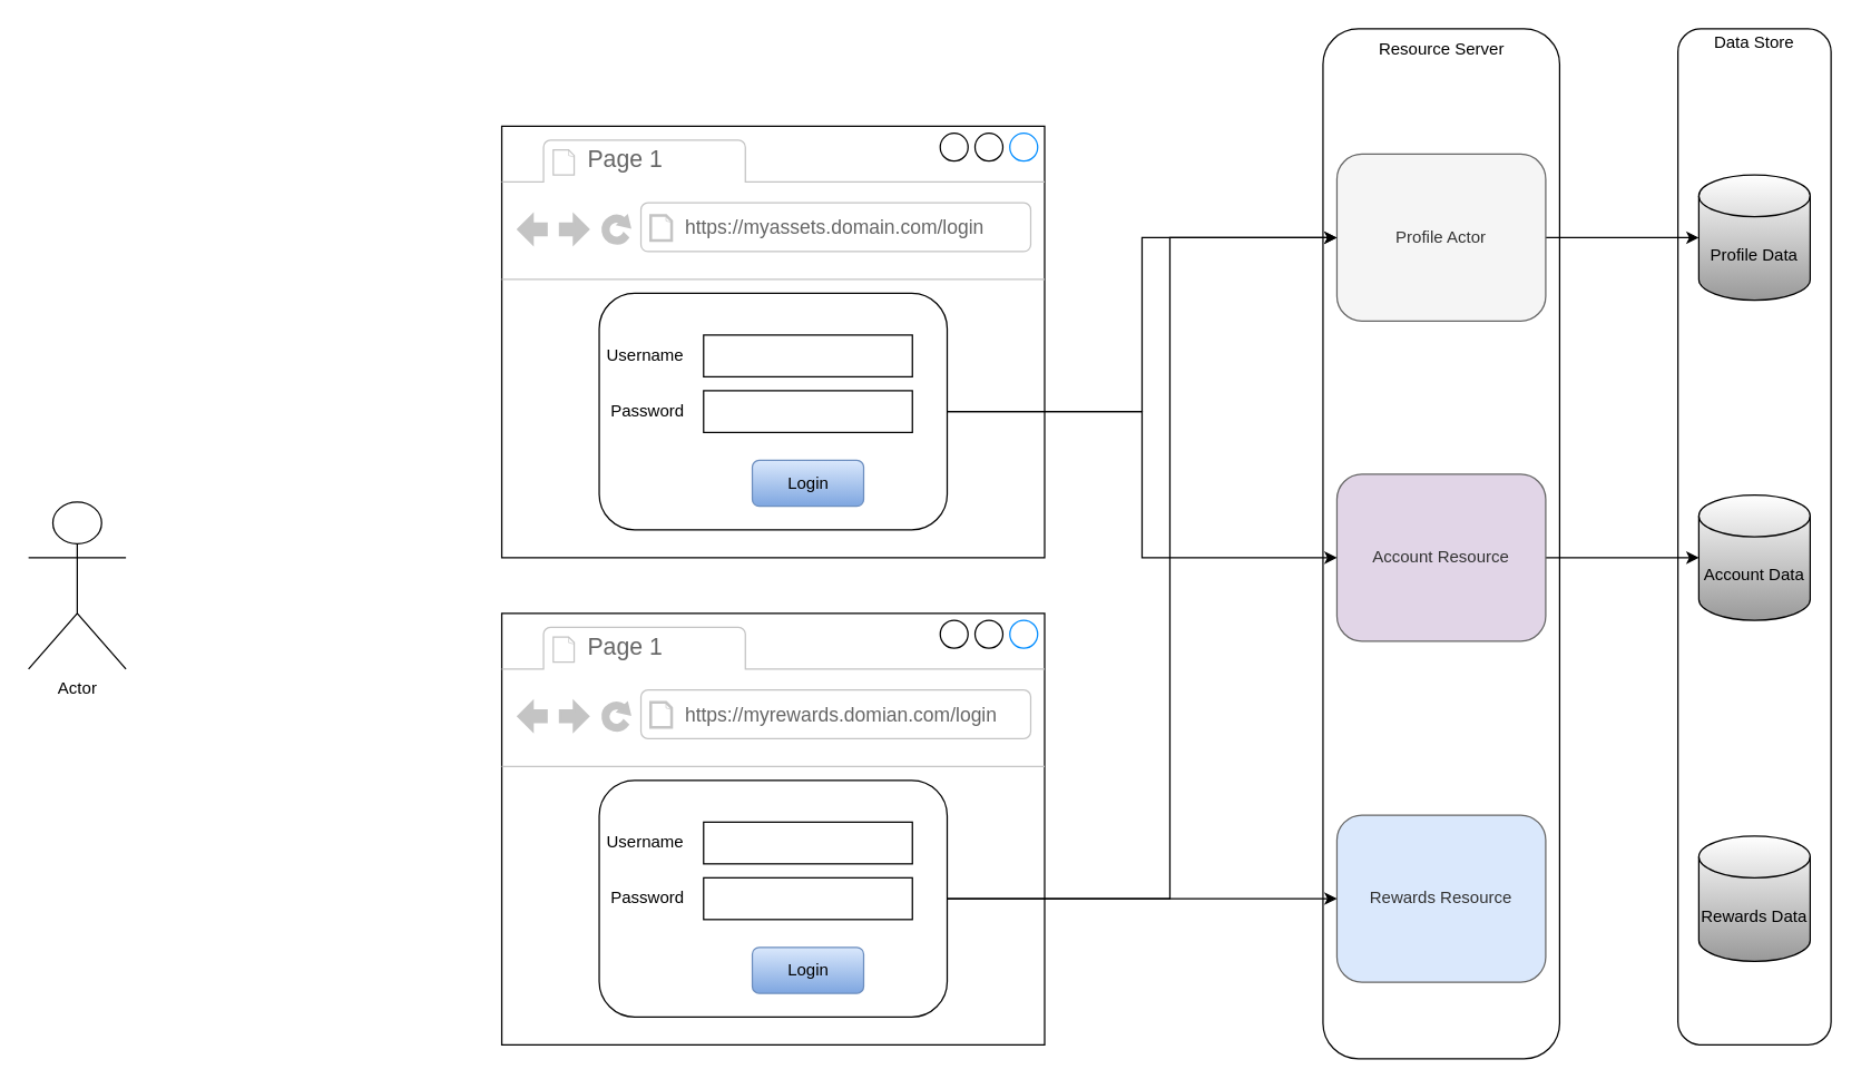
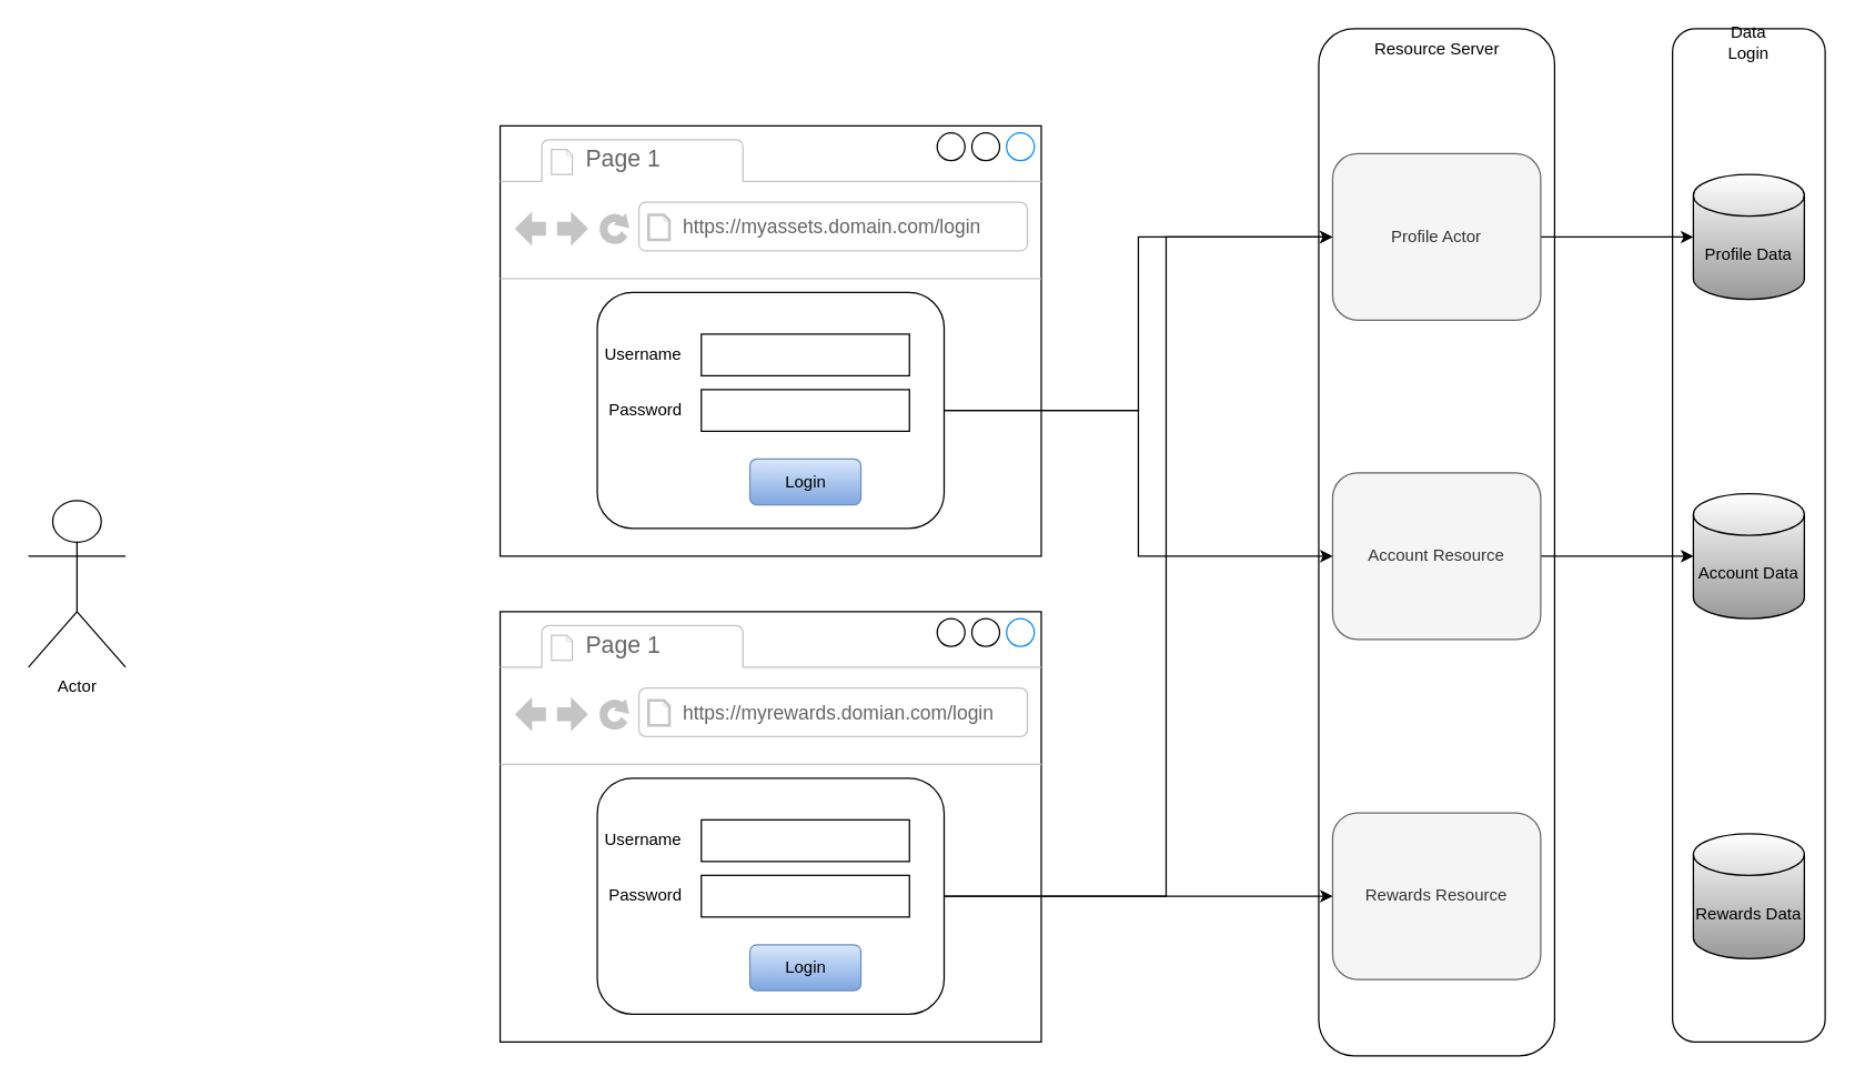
  <mxCell id="0" />
  <mxCell id="1" parent="0" />
  <mxCell id="2" value="" style="rounded=1;whiteSpace=wrap;html=1;glass=0;sketch=0;" parent="1" vertex="1"><mxGeometry x="1205" y="20" width="110" height="730" as="geometry" /></mxCell>
  <mxCell id="3" value="Actor" style="shape=umlActor;verticalLabelPosition=bottom;verticalAlign=top;html=1;outlineConnect=0;" parent="1" vertex="1"><mxGeometry x="20" y="360" width="70" height="120" as="geometry" /></mxCell>
  <mxCell id="4" value="Profile Data" style="shape=cylinder3;whiteSpace=wrap;html=1;boundedLbl=1;backgroundOutline=1;size=15;gradientColor=#999999;" parent="1" vertex="1"><mxGeometry x="1220" y="125" width="80" height="90" as="geometry" /></mxCell>
  <mxCell id="5" value="" style="rounded=1;whiteSpace=wrap;html=1;" parent="1" vertex="1"><mxGeometry x="950" y="20" width="170" height="740" as="geometry" /></mxCell>
  <mxCell id="6" value="Resource Server" style="text;html=1;strokeColor=none;fillColor=none;align=center;verticalAlign=middle;whiteSpace=wrap;rounded=0;" parent="1" vertex="1"><mxGeometry x="987.5" y="20" width="95" height="30" as="geometry" /></mxCell>
  <mxCell id="7" style="edgeStyle=orthogonalEdgeStyle;rounded=0;orthogonalLoop=1;jettySize=auto;html=1;exitX=1;exitY=0.5;exitDx=0;exitDy=0;" parent="1" source="8" target="4" edge="1"><mxGeometry relative="1" as="geometry" /></mxCell>
  <mxCell id="8" value="Profile Actor" style="rounded=1;whiteSpace=wrap;html=1;sketch=0;glass=0;gradientDirection=south;fillColor=#f5f5f5;strokeColor=#666666;fontColor=#333333;" parent="1" vertex="1"><mxGeometry x="960" y="110" width="150" height="120" as="geometry" /></mxCell>
- <mxCell id="9" value="Data Store" style="text;html=1;strokeColor=none;fillColor=none;align=center;verticalAlign=middle;whiteSpace=wrap;rounded=0;glass=0;sketch=0;" parent="1" vertex="1"><mxGeometry x="1230" y="20" width="60" height="20" as="geometry" /></mxCell>
+ <mxCell id="9" value="Data Login" style="text;html=1;strokeColor=none;fillColor=none;align=center;verticalAlign=middle;whiteSpace=wrap;rounded=0;glass=0;sketch=0;" parent="1" vertex="1"><mxGeometry x="1230" y="20" width="60" height="20" as="geometry" /></mxCell>
  <mxCell id="10" value="" style="strokeWidth=1;shadow=0;dashed=0;align=center;html=1;shape=mxgraph.mockup.containers.browserWindow;rSize=0;strokeColor2=#008cff;strokeColor3=#c4c4c4;mainText=,;recursiveResize=0;rounded=1;glass=0;sketch=0;" parent="1" vertex="1"><mxGeometry x="360" y="90" width="390" height="310" as="geometry" /></mxCell>
  <mxCell id="11" value="Page 1" style="strokeWidth=1;shadow=0;dashed=0;align=center;html=1;shape=mxgraph.mockup.containers.anchor;fontSize=17;fontColor=#666666;align=left;" parent="10" vertex="1"><mxGeometry x="60" y="12" width="110" height="26" as="geometry" /></mxCell>
  <mxCell id="12" value="&lt;font style=&quot;font-size: 14px&quot;&gt;https://myassets.domain.com/login&lt;/font&gt;" style="strokeWidth=1;shadow=0;dashed=0;align=center;html=1;shape=mxgraph.mockup.containers.anchor;rSize=0;fontSize=17;fontColor=#666666;align=left;" parent="10" vertex="1"><mxGeometry x="130" y="60" width="250" height="26" as="geometry" /></mxCell>
  <mxCell id="13" value="" style="rounded=1;whiteSpace=wrap;html=1;glass=0;sketch=0;" parent="10" vertex="1"><mxGeometry x="70" y="120" width="250" height="170" as="geometry" /></mxCell>
  <mxCell id="14" value="" style="rounded=0;whiteSpace=wrap;html=1;glass=0;sketch=0;" parent="10" vertex="1"><mxGeometry x="145" y="150" width="150" height="30" as="geometry" /></mxCell>
  <mxCell id="15" value="Username&amp;nbsp;" style="text;html=1;strokeColor=none;fillColor=none;align=center;verticalAlign=middle;whiteSpace=wrap;rounded=0;glass=0;sketch=0;" parent="10" vertex="1"><mxGeometry x="75" y="152.5" width="60" height="25" as="geometry" /></mxCell>
  <mxCell id="16" value="Password" style="text;html=1;strokeColor=none;fillColor=none;align=center;verticalAlign=middle;whiteSpace=wrap;rounded=0;glass=0;sketch=0;" parent="10" vertex="1"><mxGeometry x="75" y="192.5" width="60" height="25" as="geometry" /></mxCell>
  <mxCell id="17" value="" style="rounded=0;whiteSpace=wrap;html=1;glass=0;sketch=0;" parent="10" vertex="1"><mxGeometry x="145" y="190" width="150" height="30" as="geometry" /></mxCell>
  <mxCell id="18" value="Login" style="rounded=1;align=center;html=1;fontSize=12;glass=0;sketch=0;gradientColor=#7ea6e0;fillColor=#dae8fc;strokeColor=#6c8ebf;" parent="10" vertex="1"><mxGeometry x="180" y="240" width="80" height="33" as="geometry" /></mxCell>
  <mxCell id="19" value="" style="strokeWidth=1;shadow=0;dashed=0;align=center;html=1;shape=mxgraph.mockup.containers.browserWindow;rSize=0;strokeColor2=#008cff;strokeColor3=#c4c4c4;mainText=,;recursiveResize=0;rounded=1;glass=0;sketch=0;" parent="1" vertex="1"><mxGeometry x="360" y="440" width="390" height="310" as="geometry" /></mxCell>
  <mxCell id="20" value="Page 1" style="strokeWidth=1;shadow=0;dashed=0;align=center;html=1;shape=mxgraph.mockup.containers.anchor;fontSize=17;fontColor=#666666;align=left;" parent="19" vertex="1"><mxGeometry x="60" y="12" width="110" height="26" as="geometry" /></mxCell>
  <mxCell id="21" value="&lt;font style=&quot;font-size: 14px&quot;&gt;https://myrewards.domian.com/login&lt;/font&gt;" style="strokeWidth=1;shadow=0;dashed=0;align=center;html=1;shape=mxgraph.mockup.containers.anchor;rSize=0;fontSize=17;fontColor=#666666;align=left;" parent="19" vertex="1"><mxGeometry x="130" y="60" width="250" height="26" as="geometry" /></mxCell>
  <mxCell id="22" value="" style="rounded=1;whiteSpace=wrap;html=1;glass=0;sketch=0;" parent="19" vertex="1"><mxGeometry x="70" y="120" width="250" height="170" as="geometry" /></mxCell>
  <mxCell id="23" value="" style="rounded=0;whiteSpace=wrap;html=1;glass=0;sketch=0;" parent="19" vertex="1"><mxGeometry x="145" y="150" width="150" height="30" as="geometry" /></mxCell>
  <mxCell id="24" value="Username&amp;nbsp;" style="text;html=1;strokeColor=none;fillColor=none;align=center;verticalAlign=middle;whiteSpace=wrap;rounded=0;glass=0;sketch=0;" parent="19" vertex="1"><mxGeometry x="75" y="152.5" width="60" height="25" as="geometry" /></mxCell>
  <mxCell id="25" value="Password" style="text;html=1;strokeColor=none;fillColor=none;align=center;verticalAlign=middle;whiteSpace=wrap;rounded=0;glass=0;sketch=0;" parent="19" vertex="1"><mxGeometry x="75" y="192.5" width="60" height="25" as="geometry" /></mxCell>
  <mxCell id="26" value="" style="rounded=0;whiteSpace=wrap;html=1;glass=0;sketch=0;" parent="19" vertex="1"><mxGeometry x="145" y="190" width="150" height="30" as="geometry" /></mxCell>
  <mxCell id="27" value="Login" style="rounded=1;align=center;html=1;fontSize=12;glass=0;sketch=0;gradientColor=#7ea6e0;fillColor=#dae8fc;strokeColor=#6c8ebf;" parent="19" vertex="1"><mxGeometry x="180" y="240" width="80" height="33" as="geometry" /></mxCell>
  <mxCell id="28" style="edgeStyle=orthogonalEdgeStyle;rounded=0;orthogonalLoop=1;jettySize=auto;html=1;exitX=1;exitY=0.5;exitDx=0;exitDy=0;" parent="1" source="29" target="31" edge="1"><mxGeometry relative="1" as="geometry" /></mxCell>
- <mxCell id="29" value="Account Resource" style="rounded=1;whiteSpace=wrap;html=1;sketch=0;glass=0;gradientDirection=south;fillColor=#e1d5e7;strokeColor=#666666;fontColor=#333333;" parent="1" vertex="1"><mxGeometry x="960" y="340" width="150" height="120" as="geometry" /></mxCell>
- <mxCell id="30" value="Rewards Resource" style="rounded=1;whiteSpace=wrap;html=1;sketch=0;glass=0;gradientDirection=south;fillColor=#dae8fc;strokeColor=#666666;fontColor=#333333;" parent="1" vertex="1"><mxGeometry x="960" y="585" width="150" height="120" as="geometry" /></mxCell>
+ <mxCell id="29" value="Account Resource" style="rounded=1;whiteSpace=wrap;html=1;sketch=0;glass=0;gradientDirection=south;fillColor=#f5f5f5;strokeColor=#666666;fontColor=#333333;" parent="1" vertex="1"><mxGeometry x="960" y="340" width="150" height="120" as="geometry" /></mxCell>
+ <mxCell id="30" value="Rewards Resource" style="rounded=1;whiteSpace=wrap;html=1;sketch=0;glass=0;gradientDirection=south;fillColor=#f5f5f5;strokeColor=#666666;fontColor=#333333;" parent="1" vertex="1"><mxGeometry x="960" y="585" width="150" height="120" as="geometry" /></mxCell>
  <mxCell id="31" value="Account Data" style="shape=cylinder3;whiteSpace=wrap;html=1;boundedLbl=1;backgroundOutline=1;size=15;gradientColor=#999999;" parent="1" vertex="1"><mxGeometry x="1220" y="355" width="80" height="90" as="geometry" /></mxCell>
  <mxCell id="32" value="Rewards Data" style="shape=cylinder3;whiteSpace=wrap;html=1;boundedLbl=1;backgroundOutline=1;size=15;gradientColor=#999999;" parent="1" vertex="1"><mxGeometry x="1220" y="600" width="80" height="90" as="geometry" /></mxCell>
  <mxCell id="33" style="edgeStyle=orthogonalEdgeStyle;rounded=0;orthogonalLoop=1;jettySize=auto;html=1;exitX=1;exitY=0.5;exitDx=0;exitDy=0;entryX=0;entryY=0.5;entryDx=0;entryDy=0;" parent="1" source="13" target="8" edge="1"><mxGeometry relative="1" as="geometry" /></mxCell>
  <mxCell id="34" style="edgeStyle=orthogonalEdgeStyle;rounded=0;orthogonalLoop=1;jettySize=auto;html=1;exitX=1;exitY=0.5;exitDx=0;exitDy=0;entryX=0;entryY=0.5;entryDx=0;entryDy=0;" parent="1" source="13" target="29" edge="1"><mxGeometry relative="1" as="geometry" /></mxCell>
  <mxCell id="35" style="edgeStyle=orthogonalEdgeStyle;rounded=0;orthogonalLoop=1;jettySize=auto;html=1;exitX=1;exitY=0.5;exitDx=0;exitDy=0;entryX=0;entryY=0.5;entryDx=0;entryDy=0;" parent="1" source="22" target="8" edge="1"><mxGeometry relative="1" as="geometry"><Array as="points"><mxPoint x="840" y="645" /><mxPoint x="840" y="170" /></Array></mxGeometry></mxCell>
  <mxCell id="36" style="edgeStyle=orthogonalEdgeStyle;rounded=0;orthogonalLoop=1;jettySize=auto;html=1;exitX=1;exitY=0.5;exitDx=0;exitDy=0;entryX=0;entryY=0.5;entryDx=0;entryDy=0;" parent="1" source="22" target="30" edge="1"><mxGeometry relative="1" as="geometry"><Array as="points"><mxPoint x="940" y="645" /><mxPoint x="940" y="645" /></Array></mxGeometry></mxCell>
